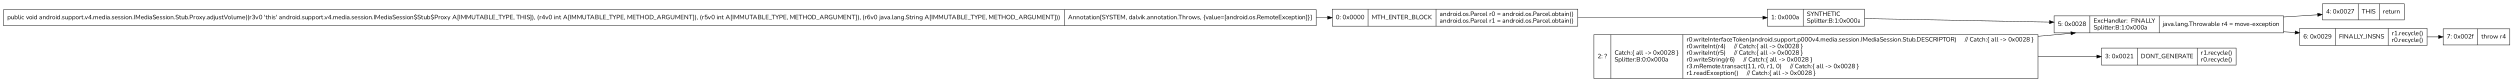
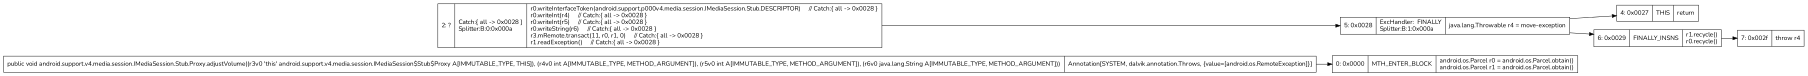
  digraph {
    fontname=Nunito
    rankdir=LR
    node [fontname=Nunito shape=record]
    edge [fontname=Nunito]
    n1 [label="{0\:\ 0x0000|MTH_ENTER_BLOCK\l|android.os.Parcel r0 = android.os.Parcel.obtain()\landroid.os.Parcel r1 = android.os.Parcel.obtain()\l}"]
-   n2 [label="{1\:\ 0x000a|SYNTHETIC\lSplitter:B:1:0x000a\l}"]
    n3 [label="{5\:\ 0x0028|ExcHandler:  FINALLY\lSplitter:B:1:0x000a\l|java.lang.Throwable r4 = move\-exception\l}"]
    n4 [label="{2\:\ ?|Catch:\{ all \-\> 0x0028 \}\lSplitter:B:0:0x000a\l|r0.writeInterfaceToken(android.support.p000v4.media.session.IMediaSession.Stub.DESCRIPTOR)     \/\/ Catch:\{ all \-\> 0x0028 \}\lr0.writeInt(r4)     \/\/ Catch:\{ all \-\> 0x0028 \}\lr0.writeInt(r5)     \/\/ Catch:\{ all \-\> 0x0028 \}\lr0.writeString(r6)     \/\/ Catch:\{ all \-\> 0x0028 \}\lr3.mRemote.transact(11, r0, r1, 0)     \/\/ Catch:\{ all \-\> 0x0028 \}\lr1.readException()     \/\/ Catch:\{ all \-\> 0x0028 \}\l}"]
-   n5 [label="{3\:\ 0x0021|DONT_GENERATE\l|r1.recycle()\lr0.recycle()\l}"]
    n6 [label="{4\:\ 0x0027|THIS\l|return\l}"]
    n7 [label="{6\:\ 0x0029|FINALLY_INSNS\l|r1.recycle()\lr0.recycle()\l}"]
    n8 [label="{7\:\ 0x002f|throw r4\l}"]
    n9 [label="{public void android.support.v4.media.session.IMediaSession.Stub.Proxy.adjustVolume((r3v0 'this' android.support.v4.media.session.IMediaSession$Stub$Proxy A[IMMUTABLE_TYPE, THIS]), (r4v0 int A[IMMUTABLE_TYPE, METHOD_ARGUMENT]), (r5v0 int A[IMMUTABLE_TYPE, METHOD_ARGUMENT]), (r6v0 java.lang.String A[IMMUTABLE_TYPE, METHOD_ARGUMENT]))  | Annotation[SYSTEM, dalvik.annotation.Throws, \{value=[android.os.RemoteException]\}]\l}"]
-   n1 -> n2
-   n2 -> n3
    n3 -> n6
    n3 -> n7
    n4 -> n3
-   n4 -> n5
    n7 -> n8
    n9 -> n1
  }
